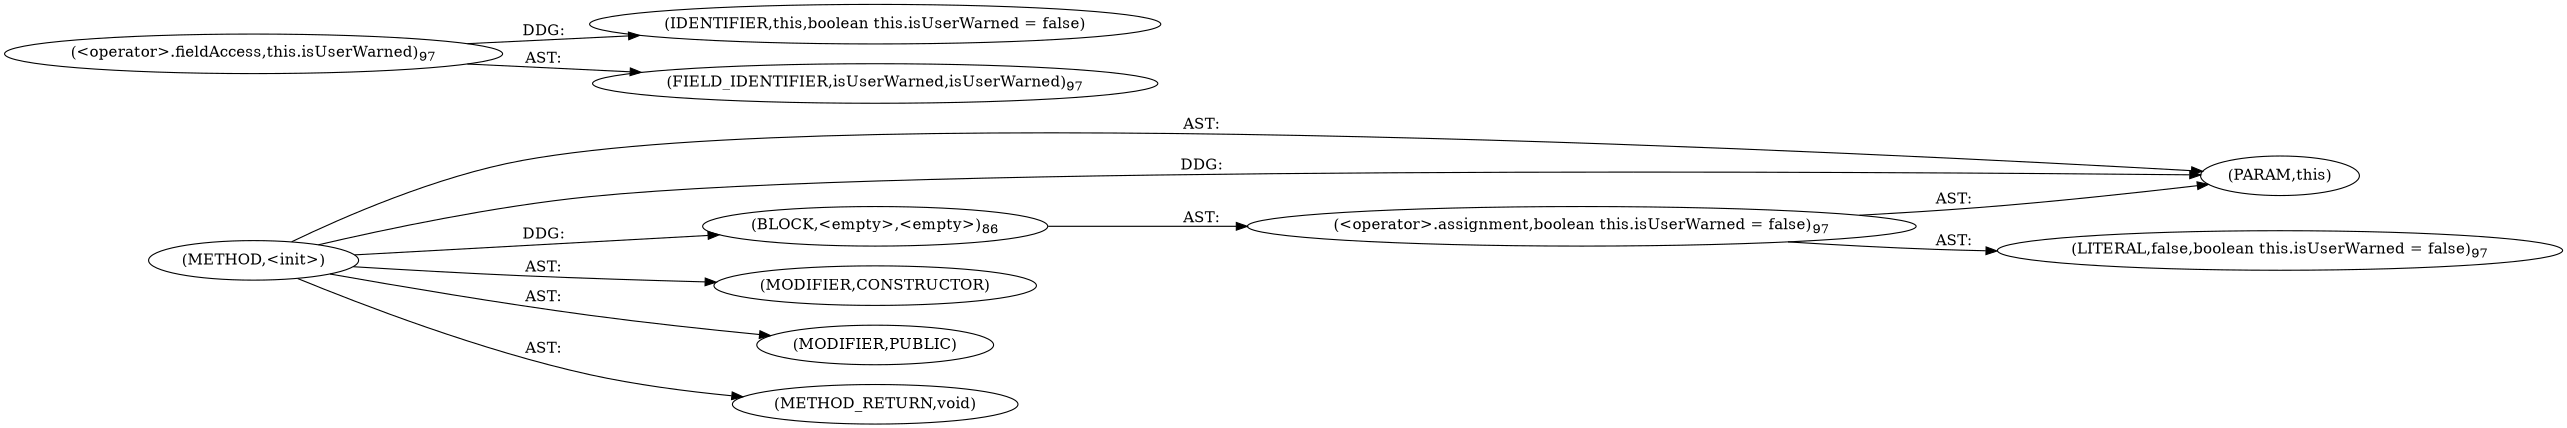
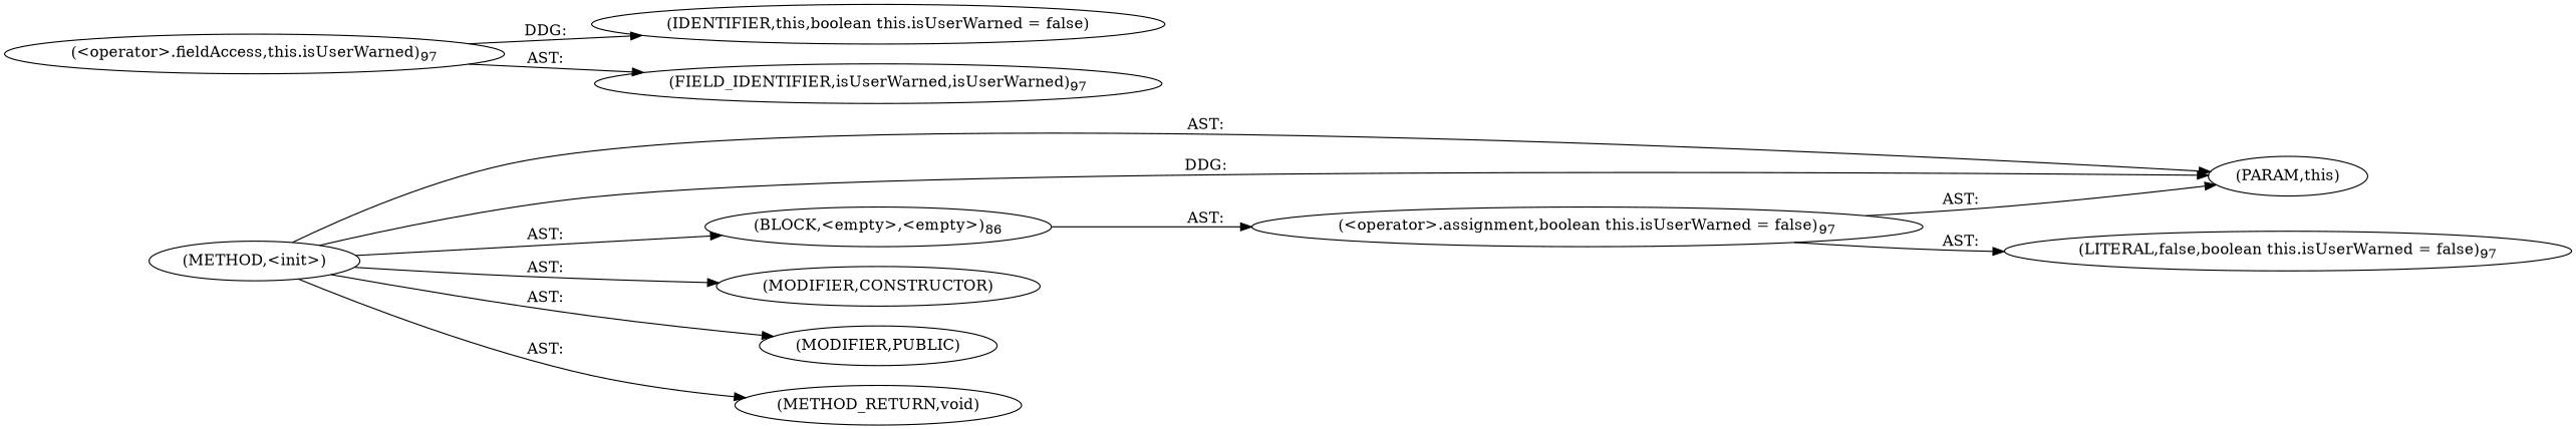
  digraph {
    rankdir=LR
    n1 [label=<(METHOD,&lt;init&gt;)>]
    n2 [label=<(PARAM,this)>]
    n3 [label=<(BLOCK,&lt;empty&gt;,&lt;empty&gt;)<SUB>86</SUB>>]
    n4 [label=<(MODIFIER,CONSTRUCTOR)>]
    n5 [label=<(MODIFIER,PUBLIC)>]
    n6 [label=<(METHOD_RETURN,void)>]
    n7 [label=<(&lt;operator&gt;.assignment,boolean this.isUserWarned = false)<SUB>97</SUB>>]
    n8 [label=<(LITERAL,false,boolean this.isUserWarned = false)<SUB>97</SUB>>]
    n9 [label=<(&lt;operator&gt;.fieldAccess,this.isUserWarned)<SUB>97</SUB>>]
    n10 [label=<(IDENTIFIER,this,boolean this.isUserWarned = false)>]
    n11 [label=<(FIELD_IDENTIFIER,isUserWarned,isUserWarned)<SUB>97</SUB>>]
    n1 -> n2 [label="AST: "]
    n1 -> n2 [label="DDG: "]
-   n1 -> n3 [label="DDG: "]
+   n1 -> n3 [label="AST: "]
    n1 -> n4 [label="AST: "]
    n1 -> n5 [label="AST: "]
    n1 -> n6 [label="AST: "]
    n3 -> n7 [label="AST: "]
    n7 -> n2 [label="AST: "]
    n7 -> n8 [label="AST: "]
    n9 -> n10 [label="DDG: "]
    n9 -> n11 [label="AST: "]
  }
